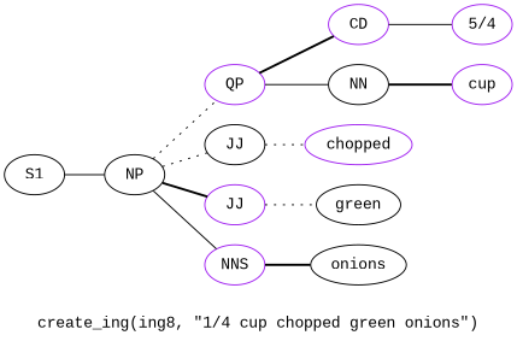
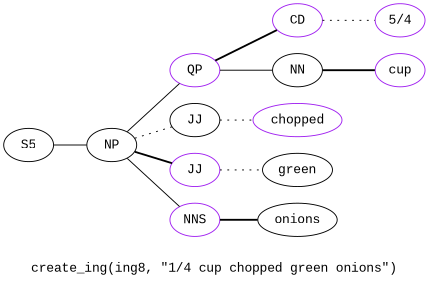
  graph {
    fontname="Liberation Mono"
    label="create_ing(ing8, \"1/4 cup chopped green onions\")"
    rankdir=LR
    node [color=purple fontname="Liberation Mono"]
    edge [fontname="Liberation Mono" style=dotted]
-   n1 [color=black label=S1]
+   n1 [color=black label=S5]
    n2 [color=black label=NP]
    n3 [label=QP]
    n4 [color=black label=JJ]
    n5 [label=JJ]
    n6 [label=NNS]
    n7 [label=CD]
    n8 [color=black label=NN]
    n9 [label=chopped]
    n10 [color=black label=green]
    n11 [color=black label=onions]
    n12 [label="5/4"]
    n13 [label=cup]
    n1 -- n2 [style=solid]
-   n2 -- n3
+   n2 -- n3 [style=solid]
    n2 -- n4
    n2 -- n5 [style=bold]
    n2 -- n6 [style=solid]
    n3 -- n7 [style=bold]
    n3 -- n8 [style=solid]
    n4 -- n9
    n5 -- n10
    n6 -- n11 [style=bold]
-   n7 -- n12 [style=solid]
+   n7 -- n12
    n8 -- n13 [style=bold]
  }
